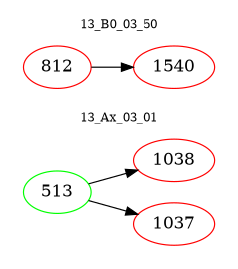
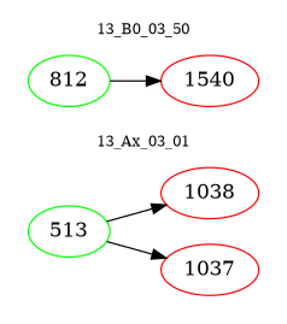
  digraph {
    rankdir=LR
    node [color=red]
    edge [color=black]
    n1 [color=green label=513]
    n2 [label=1037]
    n3 [label=1038]
-   n4 [label=812]
+   n4 [color=green label=812]
    n5 [label=1540]
    subgraph cluster_1 {
      color=white
      fontsize=10
      label="13_Ax_03_01"
      n1
      n2
      n3
    }
    subgraph cluster_2 {
      color=white
      fontsize=10
      label="13_B0_03_50"
      n4
      n5
    }
    n1 -> n2
    n1 -> n3
    n4 -> n5
  }
